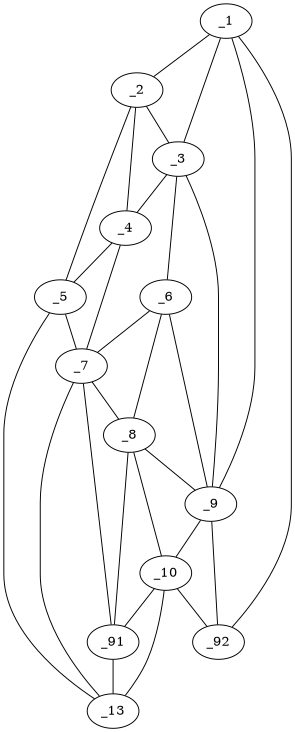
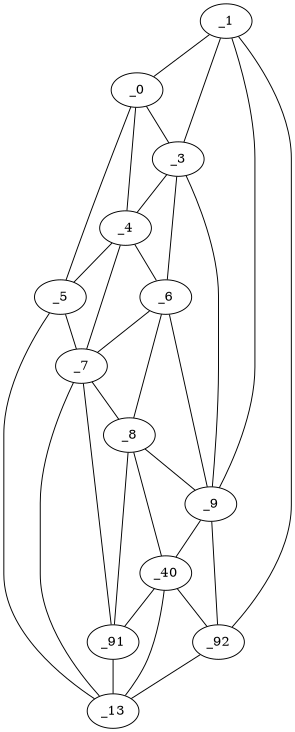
  graph {
    node [x=70 y=52]
    edge [valence=2]
    _1 [x=36 y=13]
-   _2 [x=43 y=58]
+   _2 [x=43 y=58 label=_0]
    n3 [label=_92 x=97 y=17]
    _3 [x=67]
    _9 [x=88 y=39]
    _4 [y=60]
    _5 [y=66]
    _13 [x=101 y=59]
    _6 [x=71]
-   _10 [x=96 y=45]
+   _10 [x=96 y=45 label=_40]
    _7 [x=85 y=60]
    _8 [x=86 y=51]
    n13 [label=_91 x=96 y=51]
    _1 -- _2
    _1 -- n3
    _1 -- _3 [valence=1]
    _1 -- _9
    _2 -- _3
    _2 -- _4
    _2 -- _5 [valence=1]
+   n3 -- _13 [valence=1]
    _3 -- _9 [valence=1]
    _3 -- _4 [valence=1]
    _3 -- _6
    _9 -- n3
    _9 -- _10
    _4 -- _5 [valence=1]
+   _4 -- _6
    _4 -- _7 [valence=1]
    _5 -- _13 [valence=1]
    _5 -- _7 [valence=1]
    _6 -- _9
    _6 -- _7 [valence=1]
    _6 -- _8
    _10 -- n3
    _10 -- _13 [valence=1]
    _10 -- n13
    _7 -- _13
    _7 -- _8
    _7 -- n13 [valence=1]
    _8 -- _9 [valence=1]
    _8 -- _10
    _8 -- n13
    n13 -- _13 [valence=1]
  }
